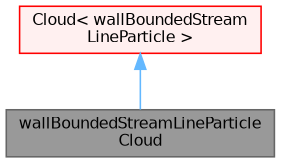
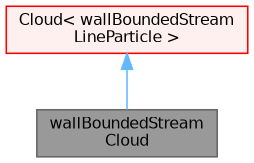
  digraph {
    node [fontname=Helvetica fontsize=10 shape=box style=filled]
-   n1 [color=gray40 fillcolor=grey60 fontcolor=black height=0.2 label="wallBoundedStreamLineParticle\lCloud" width=0.4]
+   n1 [color=gray40 fillcolor=grey60 fontcolor=black height=0.2 label="wallBoundedStream\lCloud" width=0.4]
    n2 [color=red fillcolor="#FFF0F0" height=0.2 label="Cloud\< wallBoundedStream\lLineParticle \>" width=0.4]
    n2 -> n1 [color=steelblue1 dir=back fontname=Helvetica fontsize=10 labelfontname=Helvetica labelfontsize=10 style=solid]
  }
